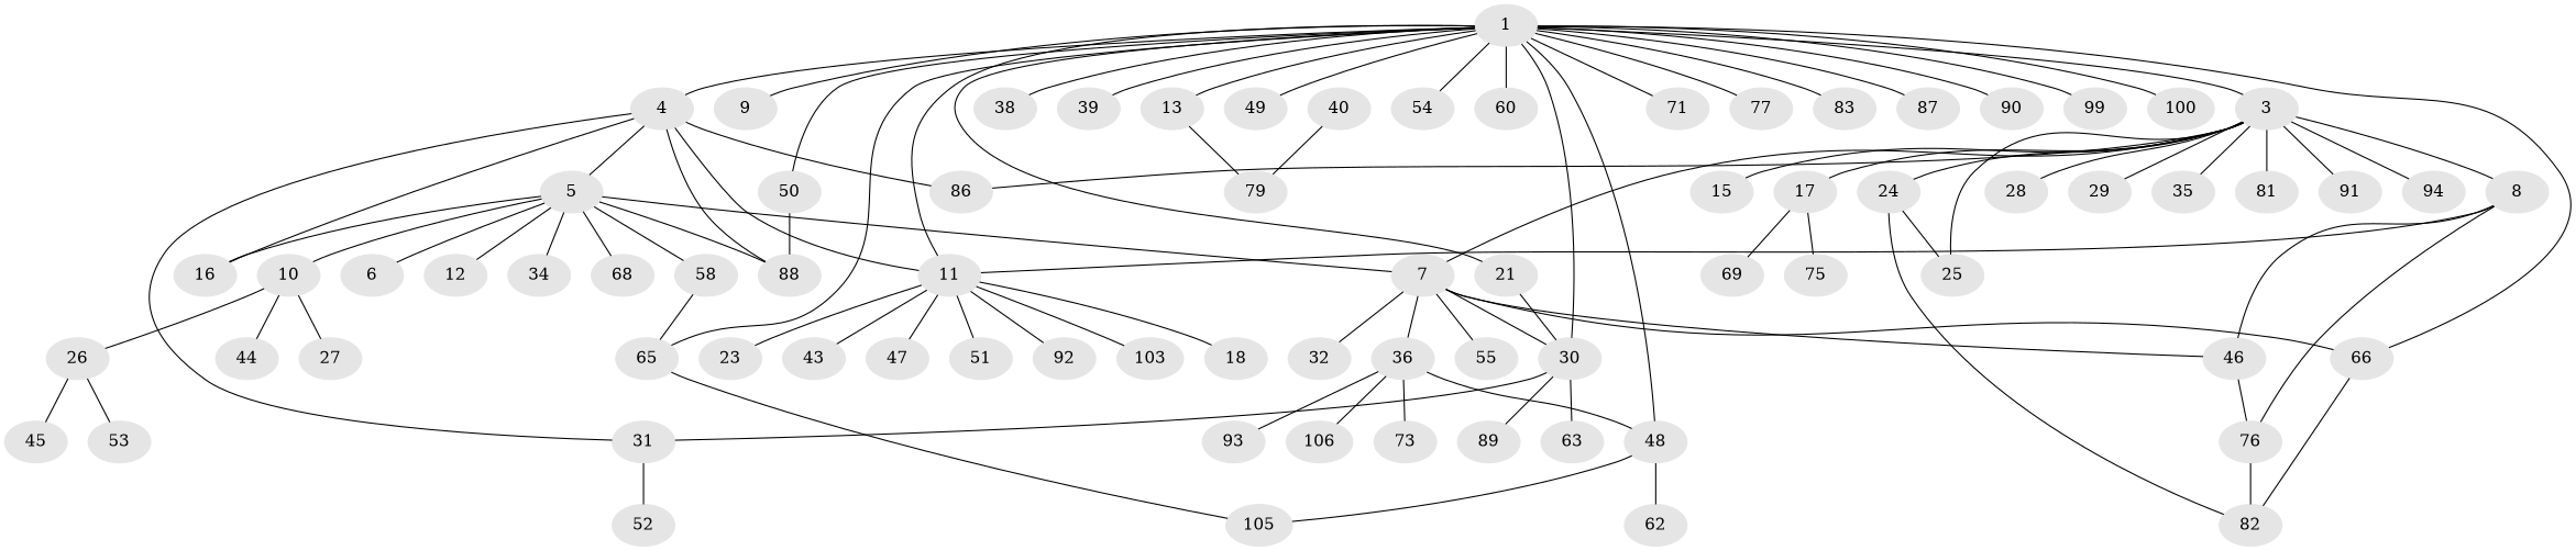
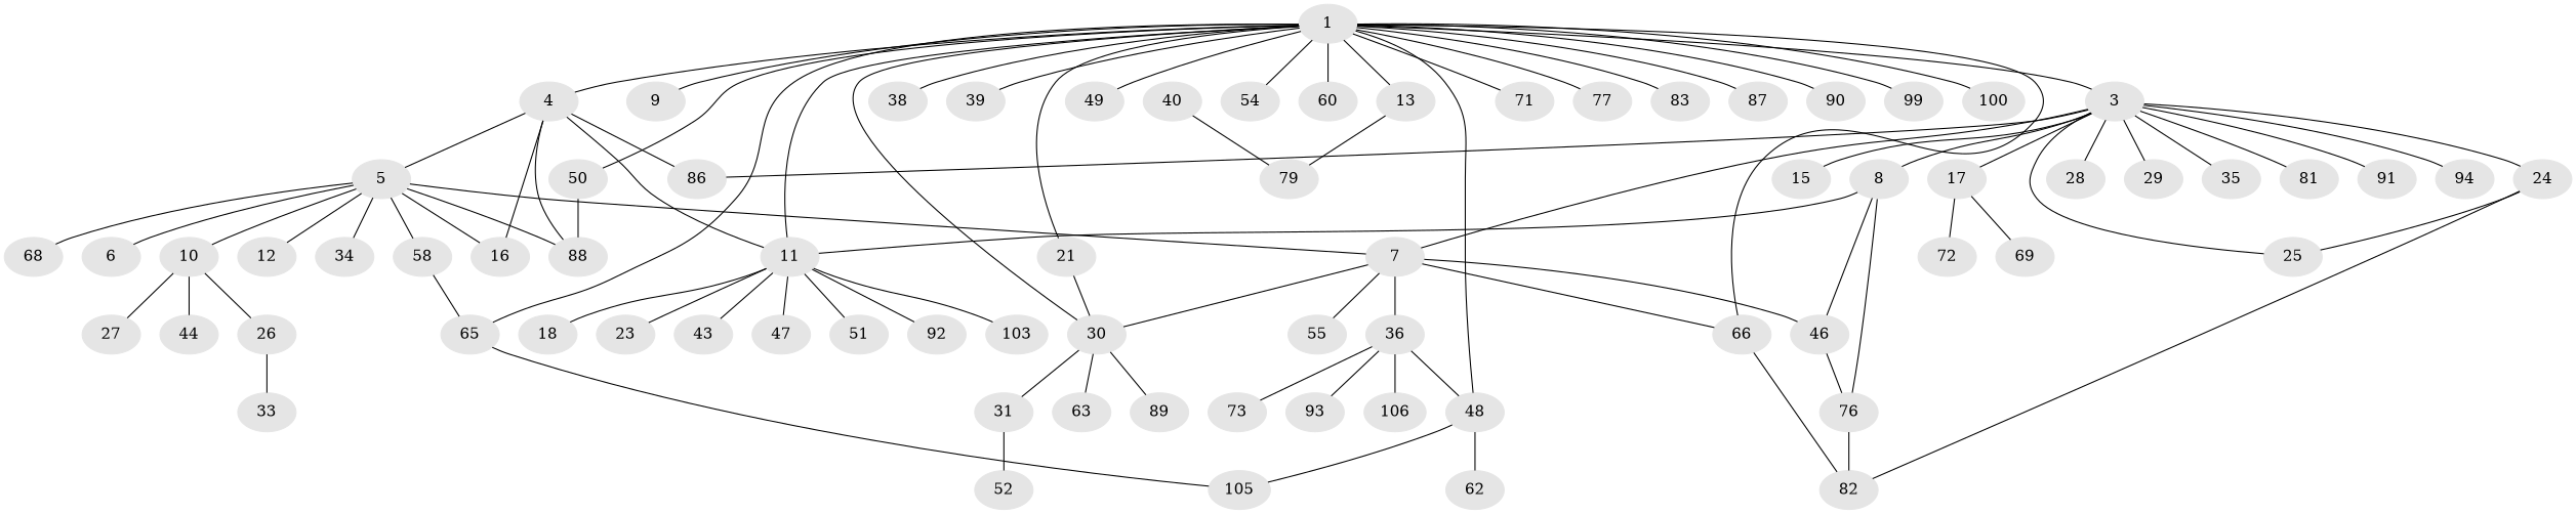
  graph {
    node [color=gray90 style=filled]
    1 [super="+2"]
    3 [super="+59"]
    4 [super="+23"]
    9
    11 [super="+19"]
    13 [super="+20"]
    21
    30 [super="+41"]
    38
    39
    48 [super="+85"]
    49
    50 [super="+74"]
    54
    60
    65 [super="+107"]
    66 [super="+95"]
    71
    77
    83
    87
    90
    99
    100
    7 [super="+44"]
    8 [super="+53"]
    15
    17 [super="+96"]
    24 [super="+64"]
    25
    28
    29
    35
    81 [super="+108"]
    86 [super="+98"]
    91
    94
    5 [super="+104"]
    16
    31 [super="+37"]
    88 [super="+97"]
    18 [super="+101"]
    n43 [label=23]
    43
    47
    51
    92
    103
    79
    63
    89
    62 [super="+67"]
    105
    82
-   32
    36 [super="+61"]
    46 [super="+102"]
    55
    76 [super="+84"]
    69
-   75
+   75 [label=72]
    6 [super="+56"]
    10 [super="+72"]
    12
    34
    58 [super="+78"]
    68 [super="+80"]
    52
    n69 [label=44]
    26 [super="+57"]
    27
    73
    93
    106
-   33 [label=53]
-   45
+   33
    40
    1 -- 3
    1 -- 4
    1 -- 9
    1 -- 11
    1 -- 13
    1 -- 21
    1 -- 30
    1 -- 38
    1 -- 39
    1 -- 48
    1 -- 49
    1 -- 50
    1 -- 54
    1 -- 60
    1 -- 65
    1 -- 66
    1 -- 71
    1 -- 77
    1 -- 83
    1 -- 87
    1 -- 90
    1 -- 99
    1 -- 100
    3 -- 7
    3 -- 8
    3 -- 15
    3 -- 17
    3 -- 24
    3 -- 25
    3 -- 28
    3 -- 29
    3 -- 35
    3 -- 81
    3 -- 86
    3 -- 91
    3 -- 94
    4 -- 11
    4 -- 86
    4 -- 5
    4 -- 16
-   4 -- 31
    4 -- 88
    11 -- 18
    11 -- n43
    11 -- 43
    11 -- 47
    11 -- 51
    11 -- 92
    11 -- 103
    13 -- 79
    21 -- 30
    30 -- 31
    30 -- 63
    30 -- 89
    48 -- 62
    48 -- 105
    50 -- 88 [weight=2]
    65 -- 105
    66 -- 82
    7 -- 30
    7 -- 66
-   7 -- 32
    7 -- 36
    7 -- 46
    7 -- 55
    8 -- 11
    8 -- 46
    8 -- 76
    17 -- 69
    17 -- 75
    24 -- 25
    24 -- 82
    5 -- 7
    5 -- 16
    5 -- 88
    5 -- 6
    5 -- 10
    5 -- 12
    5 -- 34
    5 -- 58
    5 -- 68
    31 -- 52
    36 -- 48
    36 -- 73
    36 -- 93
    36 -- 106
    46 -- 76
    76 -- 82
    10 -- n69
    10 -- 26
    10 -- 27
    58 -- 65
    26 -- 33
-   26 -- 45
    40 -- 79
  }
